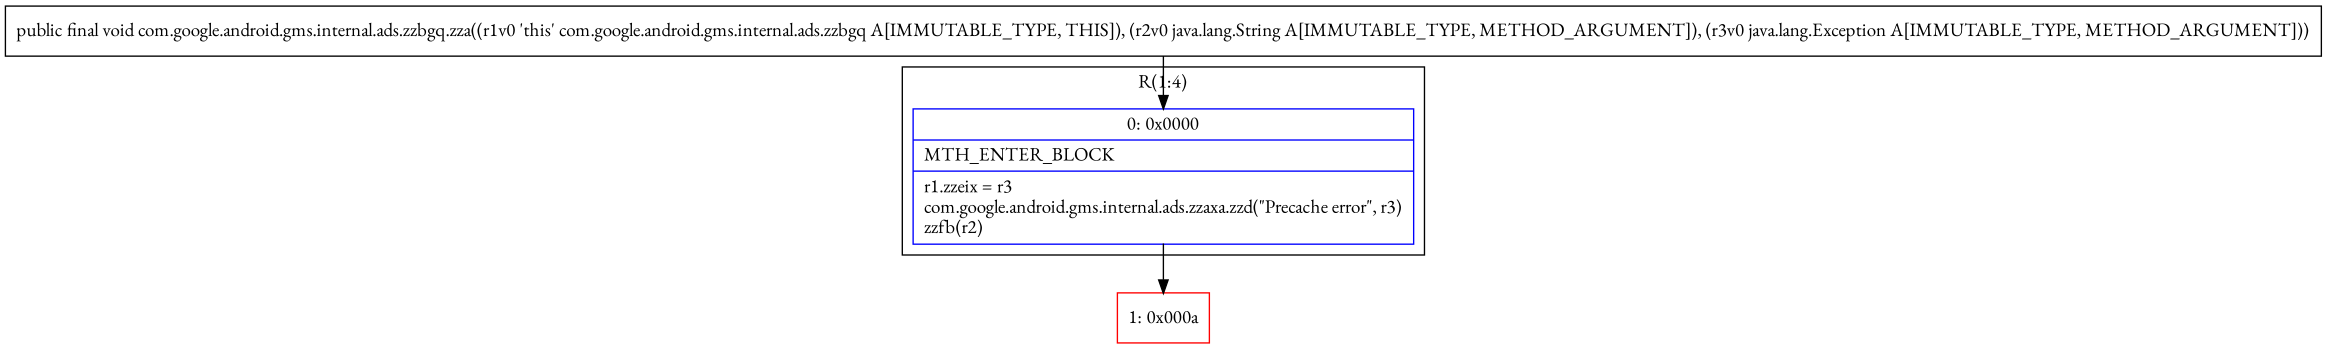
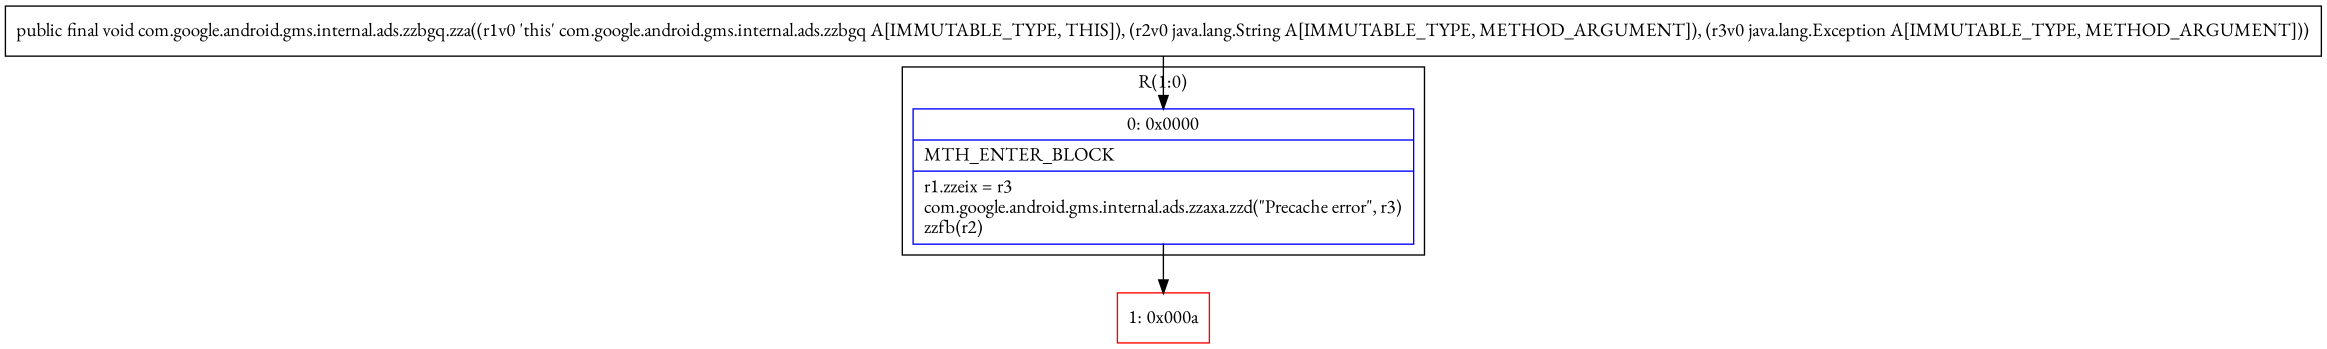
  digraph {
    fontname="EB Garamond"
    node [shape=record fontname="EB Garamond"]
    edge [fontname="EB Garamond"]
    n1 [color=blue label="{0\:\ 0x0000|MTH_ENTER_BLOCK\l|r1.zzeix = r3\lcom.google.android.gms.internal.ads.zzaxa.zzd(\"Precache error\", r3)\lzzfb(r2)\l}"]
    n2 [color=red label="{1\:\ 0x000a}"]
    n3 [label="{public final void com.google.android.gms.internal.ads.zzbgq.zza((r1v0 'this' com.google.android.gms.internal.ads.zzbgq A[IMMUTABLE_TYPE, THIS]), (r2v0 java.lang.String A[IMMUTABLE_TYPE, METHOD_ARGUMENT]), (r3v0 java.lang.Exception A[IMMUTABLE_TYPE, METHOD_ARGUMENT])) }"]
    subgraph cluster_1 {
-     label="R(1:4)"
+     label="R(1:0)"
      n1
    }
    n1 -> n2
    n3 -> n1
  }
